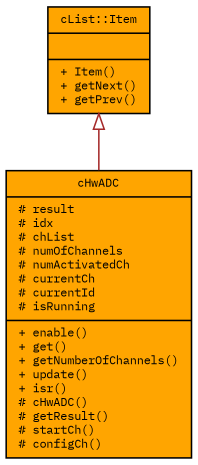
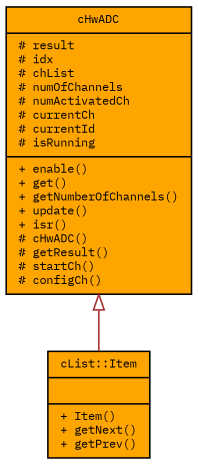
  digraph {
    fontname="IBM Plex Mono"
    node [color=black fillcolor=orange fontname="IBM Plex Mono" fontsize=8 shape=record style=filled]
    n1 [fontcolor=black height=0.2 label="{cHwADC\n|# result\l# idx\l# chList\l# numOfChannels\l# numActivatedCh\l# currentCh\l# currentId\l# isRunning\l|+ enable()\l+ get()\l+ getNumberOfChannels()\l+ update()\l+ isr()\l# cHwADC()\l# getResult()\l# startCh()\l# configCh()\l}" width=0.4]
    n2 [height=0.2 label="{cList::Item\n||+ Item()\l+ getNext()\l+ getPrev()\l}" width=0.4]
-   n2 -> n1 [arrowtail=onormal color=brown dir=back fontname="IBM Plex Mono" fontsize=8 labelfontname=Sans labelfontsize=8 style=solid]
+   n1 -> n2 [arrowtail=onormal color=brown dir=back fontname="IBM Plex Mono" fontsize=8 labelfontname=Sans labelfontsize=8 style=solid]
  }
